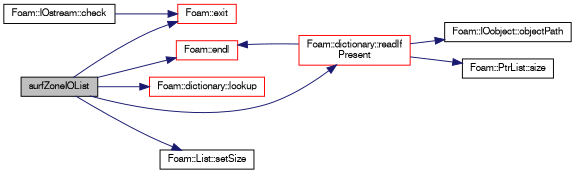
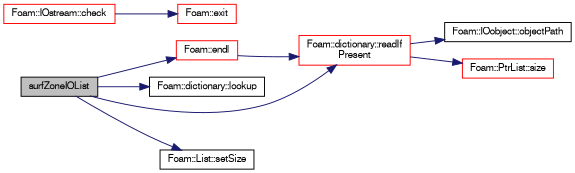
  digraph {
    rankdir=LR
    node [color=red fontname=FreeSans fontsize=10 shape=record]
    edge [color=midnightblue fontname=FreeSans fontsize=10 labelfontname=FreeSans labelfontsize=10 style=solid]
    n1 [color=black fillcolor=grey75 fontcolor=black height=0.2 label=surfZoneIOList style=filled width=0.4]
    n2 [height=0.2 label="Foam::exit" width=0.4]
    n3 [height=0.2 label="Foam::endl" width=0.4]
-   n4 [height=0.2 label="Foam::dictionary::lookup" width=0.4]
+   n4 [color=black height=0.2 label="Foam::dictionary::lookup" width=0.4]
    n5 [height=0.2 label="Foam::dictionary::readIf\lPresent" width=0.4]
    n6 [color=black height=0.2 label="Foam::List::setSize" width=0.4]
-   n7 [color=black height=0.2 label="Foam::IOstream::check" width=0.4]
+   n7 [height=0.2 label="Foam::IOstream::check" width=0.4]
    n8 [color=black height=0.2 label="Foam::IOobject::objectPath" width=0.4]
-   n9 [color=black height=0.2 label="Foam::PtrList::size" width=0.4]
-   n1 -> n2
+   n9 [height=0.2 label="Foam::PtrList::size" width=0.4]
    n1 -> n3
    n1 -> n4
    n1 -> n5
    n1 -> n6
-   n5 -> n3
+   n3 -> n5
    n5 -> n8
    n5 -> n9
    n7 -> n2
  }
